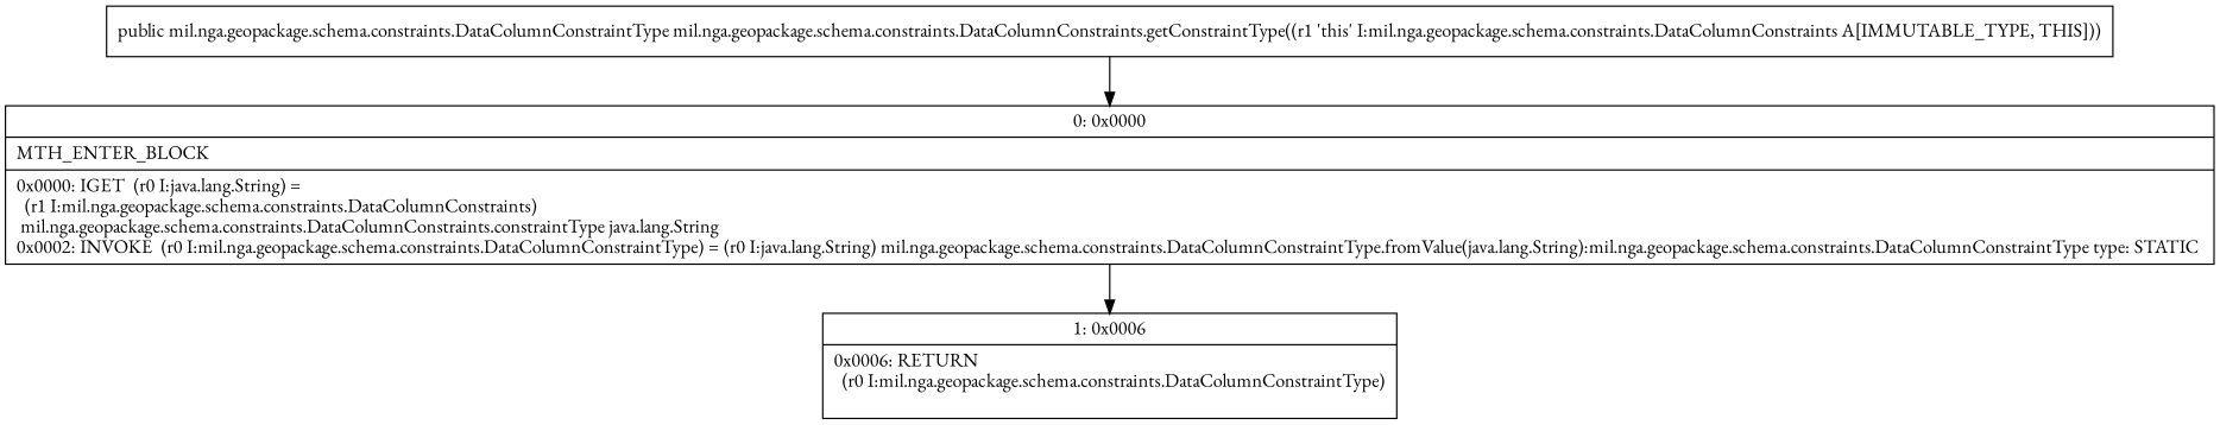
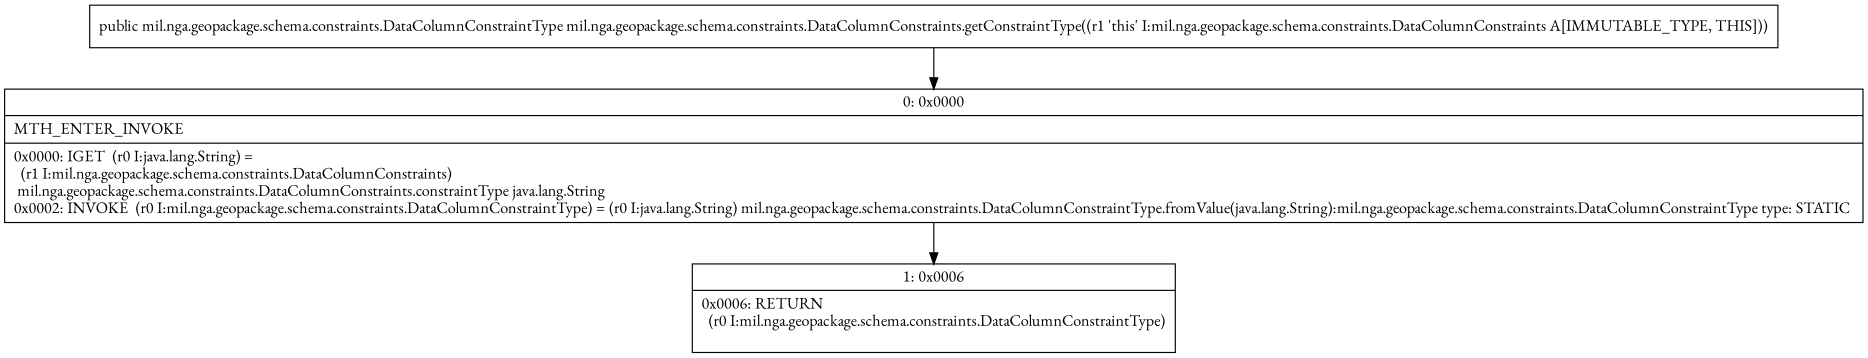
  digraph {
    fontname="EB Garamond"
    node [shape=record fontname="EB Garamond"]
    edge [fontname="EB Garamond"]
-   n1 [label="{0\:\ 0x0000|MTH_ENTER_BLOCK\l|0x0000: IGET  (r0 I:java.lang.String) = \l  (r1 I:mil.nga.geopackage.schema.constraints.DataColumnConstraints)\l mil.nga.geopackage.schema.constraints.DataColumnConstraints.constraintType java.lang.String \l0x0002: INVOKE  (r0 I:mil.nga.geopackage.schema.constraints.DataColumnConstraintType) = (r0 I:java.lang.String) mil.nga.geopackage.schema.constraints.DataColumnConstraintType.fromValue(java.lang.String):mil.nga.geopackage.schema.constraints.DataColumnConstraintType type: STATIC \l}"]
+   n1 [label="{0\:\ 0x0000|MTH_ENTER_INVOKE\l|0x0000: IGET  (r0 I:java.lang.String) = \l  (r1 I:mil.nga.geopackage.schema.constraints.DataColumnConstraints)\l mil.nga.geopackage.schema.constraints.DataColumnConstraints.constraintType java.lang.String \l0x0002: INVOKE  (r0 I:mil.nga.geopackage.schema.constraints.DataColumnConstraintType) = (r0 I:java.lang.String) mil.nga.geopackage.schema.constraints.DataColumnConstraintType.fromValue(java.lang.String):mil.nga.geopackage.schema.constraints.DataColumnConstraintType type: STATIC \l}"]
    n2 [label="{1\:\ 0x0006|0x0006: RETURN  \l  (r0 I:mil.nga.geopackage.schema.constraints.DataColumnConstraintType)\l \l}"]
    n3 [label="{public mil.nga.geopackage.schema.constraints.DataColumnConstraintType mil.nga.geopackage.schema.constraints.DataColumnConstraints.getConstraintType((r1 'this' I:mil.nga.geopackage.schema.constraints.DataColumnConstraints A[IMMUTABLE_TYPE, THIS])) }"]
    n1 -> n2
    n3 -> n1
  }
